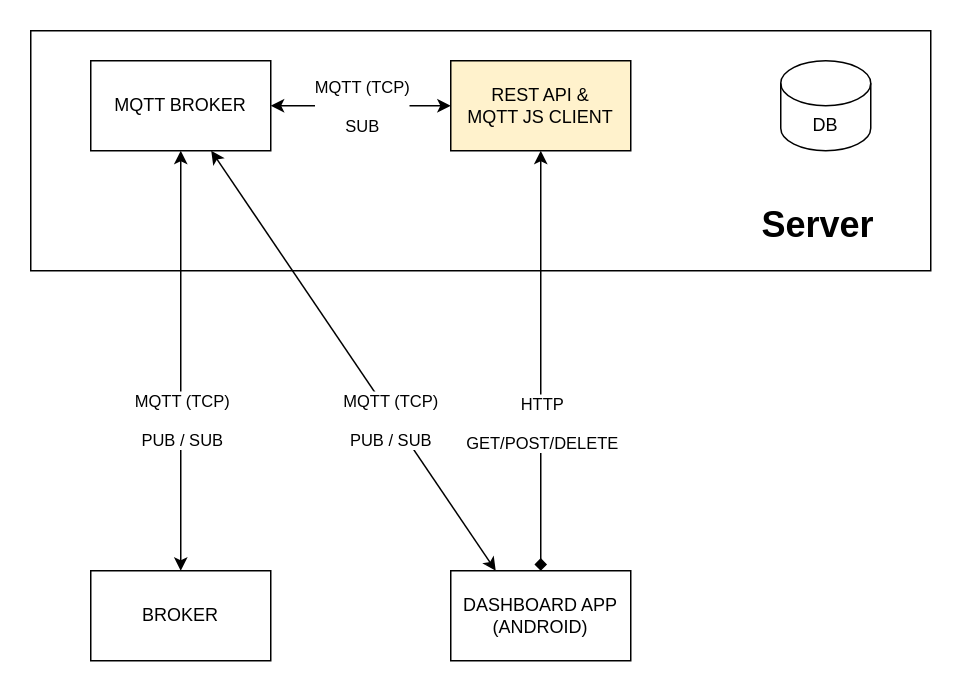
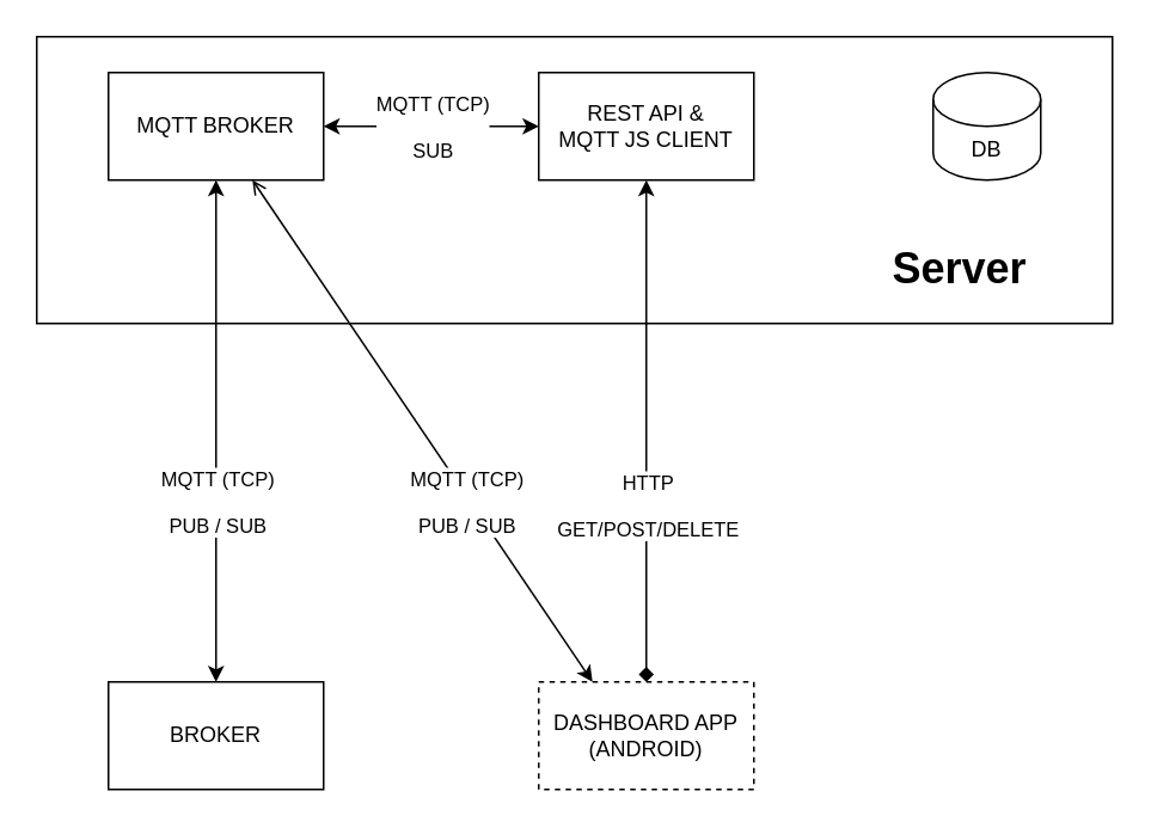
  <mxCell id="0" />
  <mxCell id="1" parent="0" />
  <mxCell id="2" value="BROKER" style="rounded=0;whiteSpace=wrap;html=1;" vertex="1" parent="1"><mxGeometry x="60" y="380" width="120" height="60" as="geometry" /></mxCell>
- <mxCell id="3" value="DASHBOARD APP&lt;br&gt;(ANDROID)" style="rounded=0;whiteSpace=wrap;html=1;" vertex="1" parent="1"><mxGeometry x="300" y="380" width="120" height="60" as="geometry" /></mxCell>
+ <mxCell id="3" value="DASHBOARD APP&lt;br&gt;(ANDROID)" style="rounded=0;whiteSpace=wrap;html=1;dashed=1;" vertex="1" parent="1"><mxGeometry x="300" y="380" width="120" height="60" as="geometry" /></mxCell>
  <mxCell id="4" value="" style="endArrow=classic;startArrow=classic;html=1;rounded=0;entryX=0.5;entryY=1;entryDx=0;entryDy=0;exitX=0.5;exitY=0;exitDx=0;exitDy=0;" edge="1" parent="1" source="2" target="8"><mxGeometry width="50" height="50" relative="1" as="geometry"><mxPoint x="-100" y="210" as="sourcePoint" /><mxPoint x="-30" y="140" as="targetPoint" /></mxGeometry></mxCell>
  <mxCell id="5" value="MQTT (TCP)&lt;br&gt;&lt;br&gt;PUB / SUB" style="edgeLabel;html=1;align=center;verticalAlign=middle;resizable=0;points=[];" vertex="1" connectable="0" parent="4"><mxGeometry x="-0.417" relative="1" as="geometry"><mxPoint y="-19" as="offset" /></mxGeometry></mxCell>
  <mxCell id="6" value="" style="rounded=0;whiteSpace=wrap;html=1;fillColor=none;" vertex="1" parent="1"><mxGeometry x="20" y="20" width="600" height="160" as="geometry" /></mxCell>
- <mxCell id="7" value="REST API &amp;amp; &lt;br&gt;MQTT JS CLIENT" style="rounded=0;whiteSpace=wrap;html=1;fillColor=#fff2cc;" vertex="1" parent="1"><mxGeometry x="300" y="40" width="120" height="60" as="geometry" /></mxCell>
+ <mxCell id="7" value="REST API &amp;amp; &lt;br&gt;MQTT JS CLIENT" style="rounded=0;whiteSpace=wrap;html=1;" vertex="1" parent="1"><mxGeometry x="300" y="40" width="120" height="60" as="geometry" /></mxCell>
  <mxCell id="8" value="MQTT BROKER" style="rounded=0;whiteSpace=wrap;html=1;" vertex="1" parent="1"><mxGeometry x="60" y="40" width="120" height="60" as="geometry" /></mxCell>
  <mxCell id="9" value="" style="endArrow=classic;startArrow=classic;html=1;rounded=0;exitX=1;exitY=0.5;exitDx=0;exitDy=0;" edge="1" parent="1" source="8" target="7"><mxGeometry width="50" height="50" relative="1" as="geometry"><mxPoint x="250" y="360" as="sourcePoint" /><mxPoint x="300" y="310" as="targetPoint" /></mxGeometry></mxCell>
  <mxCell id="10" value="MQTT (TCP)&lt;br&gt;&lt;br&gt;SUB" style="edgeLabel;html=1;align=center;verticalAlign=middle;resizable=0;points=[];" vertex="1" connectable="0" parent="9"><mxGeometry x="0.172" y="1" relative="1" as="geometry"><mxPoint x="-10" y="1" as="offset" /></mxGeometry></mxCell>
  <mxCell id="11" value="DB" style="shape=cylinder3;whiteSpace=wrap;html=1;boundedLbl=1;backgroundOutline=1;size=15;fillColor=none;" vertex="1" parent="1"><mxGeometry x="520" y="40" width="60" height="60" as="geometry" /></mxCell>
- <mxCell id="12" value="" style="endArrow=classic;startArrow=classic;html=1;rounded=0;exitX=0.25;exitY=0;exitDx=0;exitDy=0;" edge="1" parent="1" source="3" target="8"><mxGeometry width="50" height="50" relative="1" as="geometry"><mxPoint x="220" y="370" as="sourcePoint" /><mxPoint x="270" y="320" as="targetPoint" /></mxGeometry></mxCell>
+ <mxCell id="12" value="" style="endArrow=open;startArrow=classic;html=1;rounded=0;exitX=0.25;exitY=0;exitDx=0;exitDy=0;" edge="1" parent="1" source="3" target="8"><mxGeometry width="50" height="50" relative="1" as="geometry"><mxPoint x="220" y="370" as="sourcePoint" /><mxPoint x="270" y="320" as="targetPoint" /></mxGeometry></mxCell>
  <mxCell id="13" value="MQTT (TCP)&lt;br style=&quot;border-color: var(--border-color);&quot;&gt;&lt;br style=&quot;border-color: var(--border-color);&quot;&gt;PUB / SUB" style="edgeLabel;html=1;align=center;verticalAlign=middle;resizable=0;points=[];" vertex="1" connectable="0" parent="12"><mxGeometry x="0.157" y="-2" relative="1" as="geometry"><mxPoint x="38" y="63" as="offset" /></mxGeometry></mxCell>
  <mxCell id="14" value="" style="endArrow=diamond;startArrow=classic;html=1;rounded=0;exitX=0.5;exitY=1;exitDx=0;exitDy=0;entryX=0.5;entryY=0;entryDx=0;entryDy=0;" edge="1" parent="1" source="7" target="3"><mxGeometry width="50" height="50" relative="1" as="geometry"><mxPoint x="460" y="310" as="sourcePoint" /><mxPoint x="510" y="260" as="targetPoint" /></mxGeometry></mxCell>
  <mxCell id="15" value="HTTP&lt;br&gt;&lt;br&gt;GET/POST/DELETE" style="edgeLabel;html=1;align=center;verticalAlign=middle;resizable=0;points=[];" vertex="1" connectable="0" parent="14"><mxGeometry x="-0.213" y="-1" relative="1" as="geometry"><mxPoint x="1" y="71" as="offset" /></mxGeometry></mxCell>
- <mxCell id="16" value="&lt;h1&gt;Server&lt;/h1&gt;" style="text;html=1;strokeColor=none;fillColor=none;spacing=5;spacingTop=-20;whiteSpace=wrap;overflow=hidden;rounded=0;align=center;" vertex="1" parent="1"><mxGeometry x="500" y="130" width="90" height="40" as="geometry" /></mxCell>
+ <mxCell id="16" value="&lt;h1&gt;Server&lt;/h1&gt;" style="text;html=1;strokeColor=none;fillColor=none;spacing=5;spacingTop=-20;whiteSpace=wrap;overflow=hidden;rounded=0;align=center;" vertex="1" parent="1"><mxGeometry x="490" y="130" width="90" height="40" as="geometry" /></mxCell>
